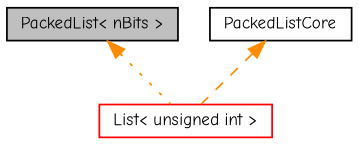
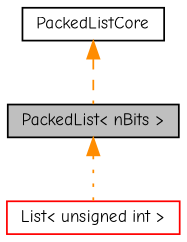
  digraph {
    fontname="Comic Neue"
    node [color=black fontname="Comic Neue" fontsize=10 shape=record]
    edge [color=darkorange dir=back fontname="Comic Neue" fontsize=10 labelfontname=Helvetica labelfontsize=10]
    n1 [fillcolor=grey75 fontcolor=black height=0.2 label="PackedList\< nBits \>" style=filled width=0.4]
    n2 [color=red height=0.2 label="List\< unsigned int \>" width=0.4]
    n3 [height=0.2 label=PackedListCore width=0.4]
    n1 -> n2 [style=dotted]
-   n3 -> n2 [style=dashed]
+   n3 -> n1 [style=dashed]
  }
